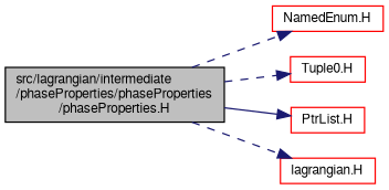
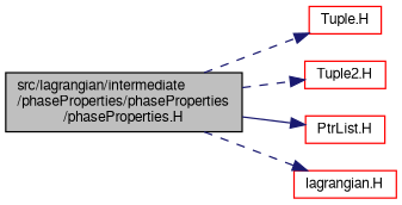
  digraph {
    rankdir=LR
    node [color=red fontname=FreeSans fontsize=10 shape=record]
    edge [color=midnightblue fontname=FreeSans fontsize=10 labelfontname=FreeSans labelfontsize=10 style=dashed]
    n1 [color=black fillcolor=grey75 fontcolor=black height=0.2 label="src/lagrangian/intermediate\l/phaseProperties/phaseProperties\l/phaseProperties.H" style=filled width=0.4]
-   n2 [height=0.2 label="NamedEnum.H" width=0.4]
-   n3 [height=0.2 label="Tuple0.H" width=0.4]
+   n2 [height=0.2 label="Tuple.H" width=0.4]
+   n3 [height=0.2 label="Tuple2.H" width=0.4]
    n4 [height=0.2 label="PtrList.H" width=0.4]
    n5 [height=0.2 label="lagrangian.H" width=0.4]
    n1 -> n2
    n1 -> n3
    n1 -> n4 [style=solid]
    n1 -> n5
  }
